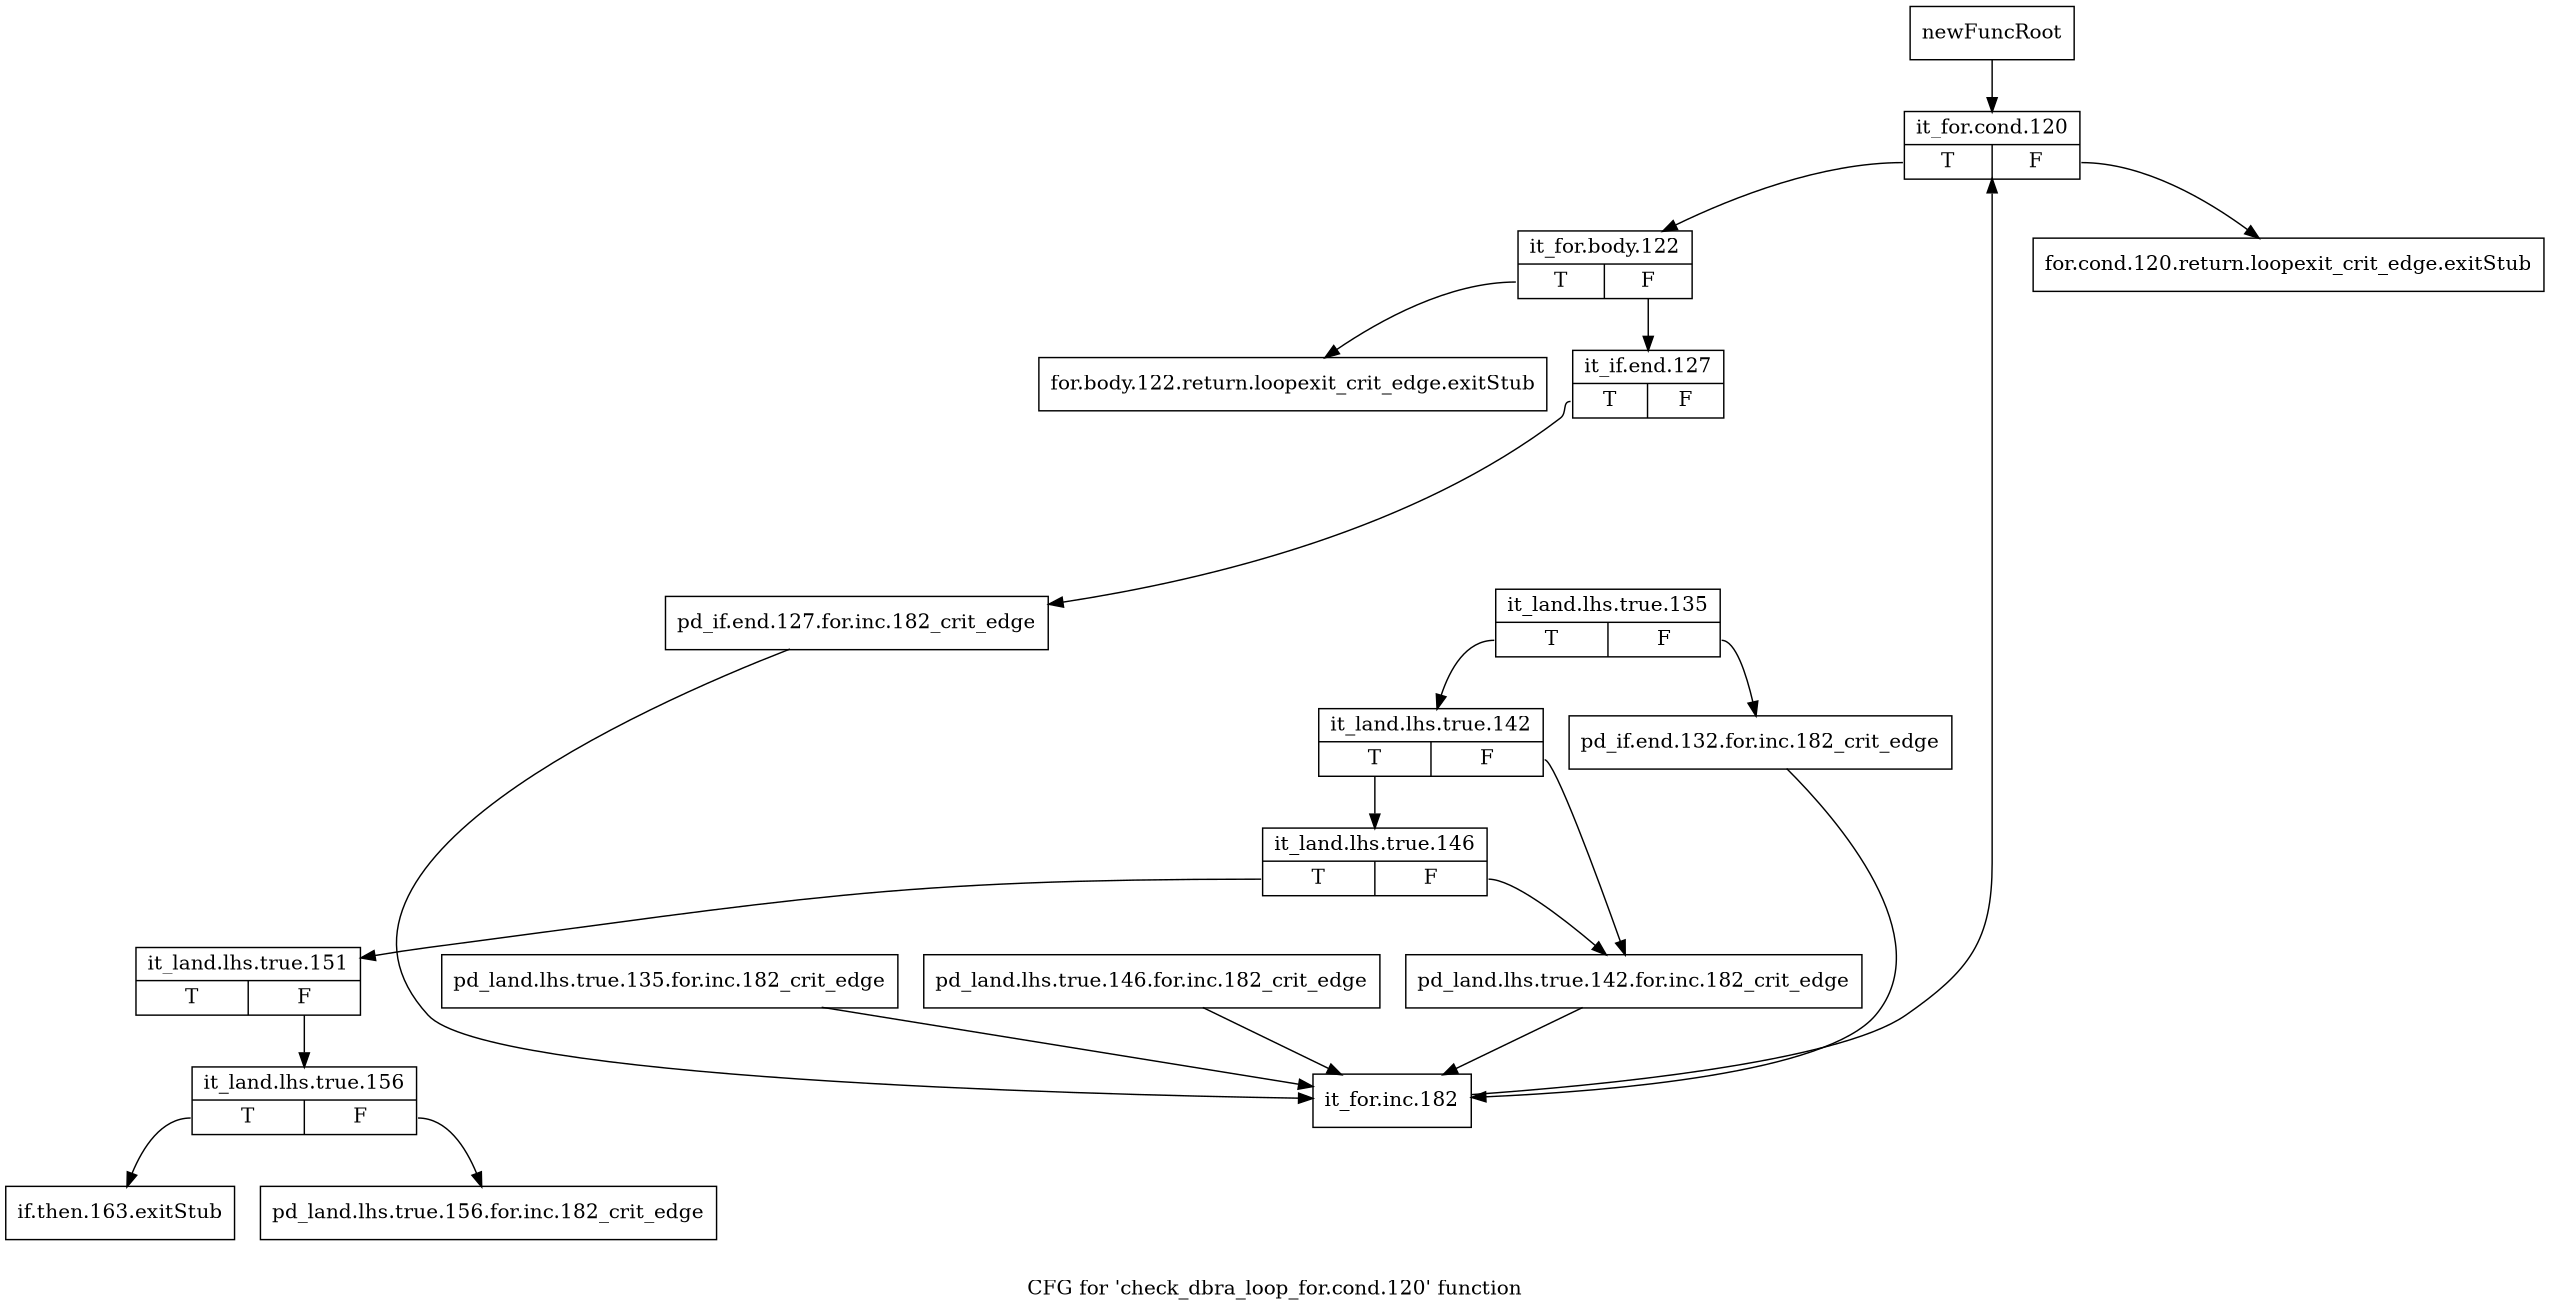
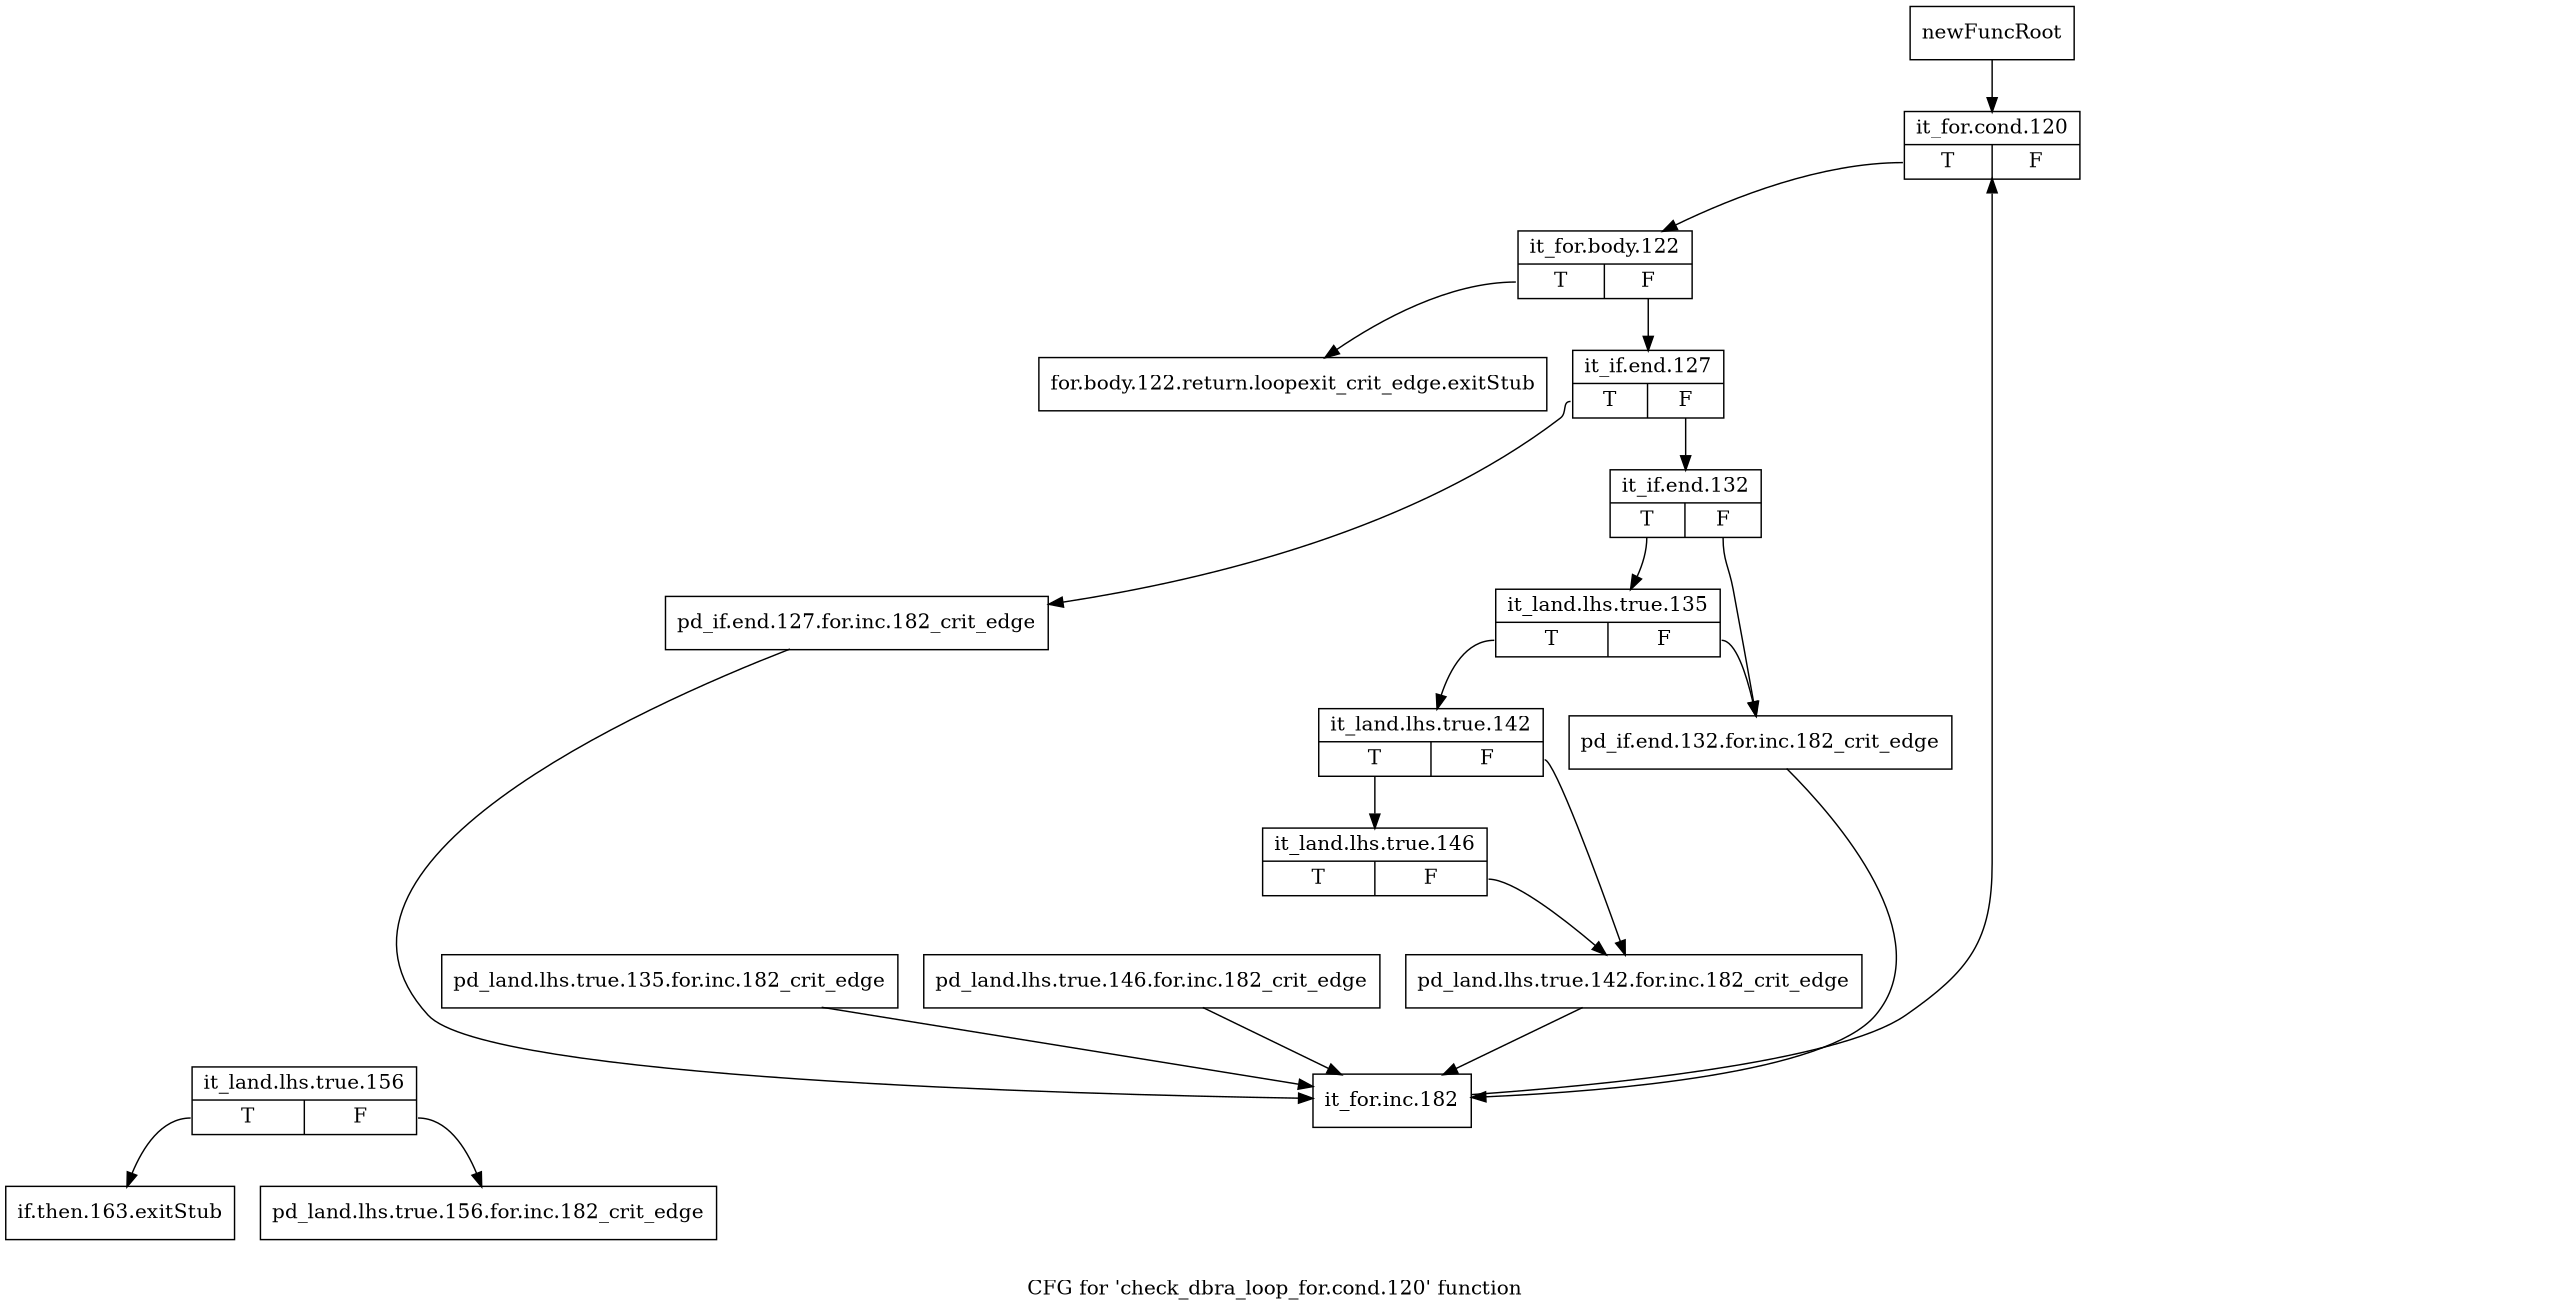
  digraph {
    label="CFG for 'check_dbra_loop_for.cond.120' function"
    node [shape=record]
    edge [tailport=s1]
    n1 [label="{newFuncRoot}"]
    n2 [label="{it_for.cond.120|{<s0>T|<s1>F}}"]
-   n3 [label="{for.cond.120.return.loopexit_crit_edge.exitStub}"]
    n4 [label="{it_for.body.122|{<s0>T|<s1>F}}"]
    n5 [label="{for.body.122.return.loopexit_crit_edge.exitStub}"]
    n6 [label="{it_if.end.127|{<s0>T|<s1>F}}"]
    n7 [label="{if.then.163.exitStub}"]
    n8 [label="{pd_if.end.127.for.inc.182_crit_edge}"]
+   n9 [label="{it_if.end.132|{<s0>T|<s1>F}}"]
    n10 [label="{it_for.inc.182}"]
    n11 [label="{it_land.lhs.true.135|{<s0>T|<s1>F}}"]
    n12 [label="{pd_if.end.132.for.inc.182_crit_edge}"]
    n13 [label="{it_land.lhs.true.142|{<s0>T|<s1>F}}"]
    n14 [label="{it_land.lhs.true.146|{<s0>T|<s1>F}}"]
    n15 [label="{pd_land.lhs.true.142.for.inc.182_crit_edge}"]
    n16 [label="{pd_land.lhs.true.135.for.inc.182_crit_edge}"]
-   n17 [label="{it_land.lhs.true.151|{<s0>T|<s1>F}}"]
    n18 [label="{it_land.lhs.true.156|{<s0>T|<s1>F}}"]
    n19 [label="{pd_land.lhs.true.146.for.inc.182_crit_edge}"]
    n20 [label="{pd_land.lhs.true.156.for.inc.182_crit_edge}"]
    n1 -> n2 [tailport=""]
-   n2 -> n3
    n2 -> n4 [tailport=s0]
    n4 -> n5 [tailport=s0]
    n4 -> n6
    n6 -> n8 [tailport=s0]
+   n6 -> n9
    n8 -> n10 [tailport=""]
+   n9 -> n11 [tailport=s0]
+   n9 -> n12
    n10 -> n2 [tailport=""]
    n11 -> n12
    n11 -> n13 [tailport=s0]
    n12 -> n10 [tailport=""]
    n13 -> n14 [tailport=s0]
    n13 -> n15
    n14 -> n15
-   n14 -> n17 [tailport=s0]
    n15 -> n10 [tailport=""]
    n16 -> n10 [tailport=""]
-   n17 -> n18
    n18 -> n7 [tailport=s0]
    n18 -> n20
    n19 -> n10 [tailport=""]
  }
